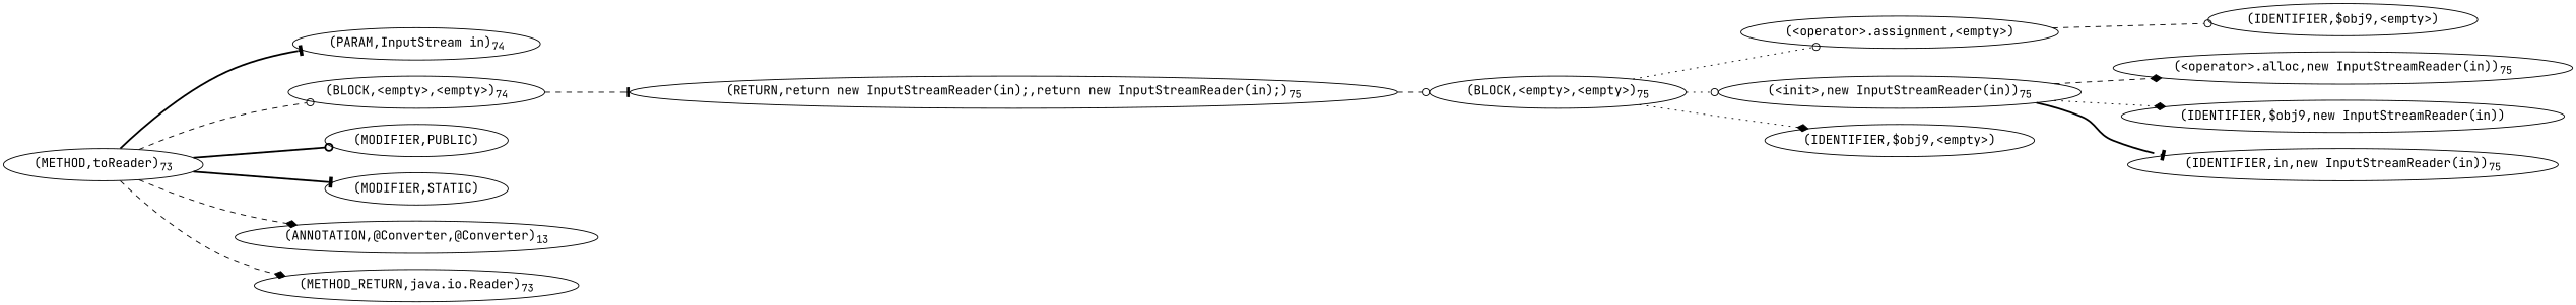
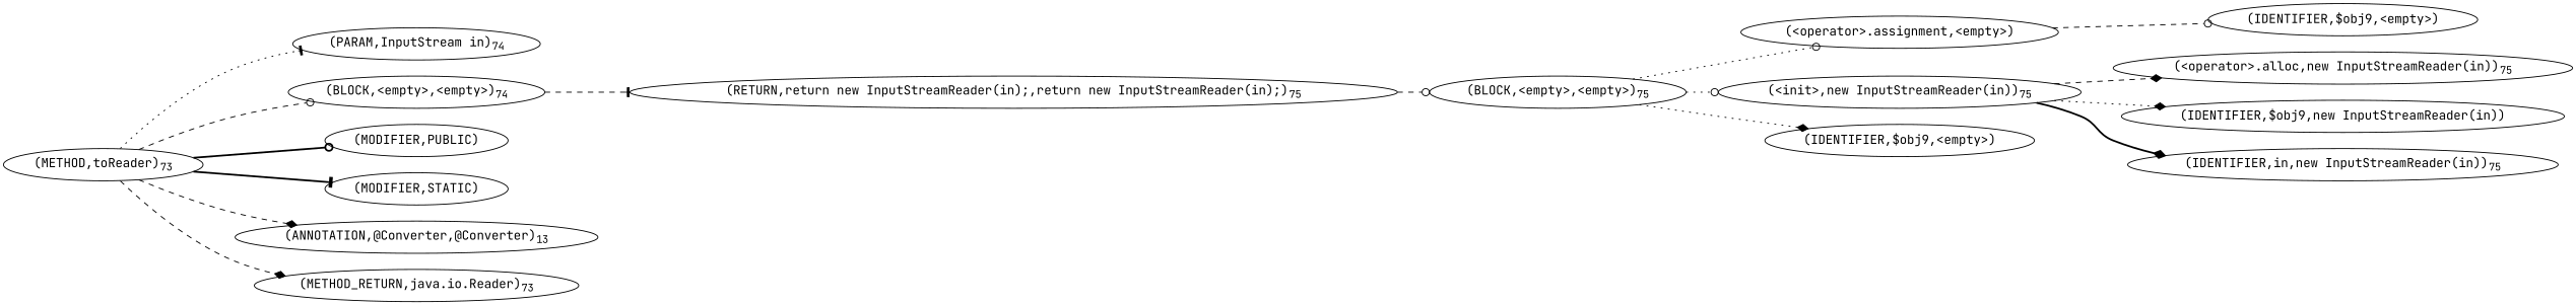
  digraph {
    fontname="JetBrains Mono"
    rankdir=LR
    node [fontname="JetBrains Mono"]
    edge [arrowhead=odot fontname="JetBrains Mono" style=dashed]
    n1 [label=<(METHOD,toReader)<SUB>73</SUB>>]
    n2 [label=<(PARAM,InputStream in)<SUB>74</SUB>>]
    n3 [label=<(BLOCK,&lt;empty&gt;,&lt;empty&gt;)<SUB>74</SUB>>]
    n4 [label=<(MODIFIER,PUBLIC)>]
    n5 [label=<(MODIFIER,STATIC)>]
    n6 [label=<(ANNOTATION,@Converter,@Converter)<SUB>13</SUB>>]
    n7 [label=<(METHOD_RETURN,java.io.Reader)<SUB>73</SUB>>]
    n8 [label=<(RETURN,return new InputStreamReader(in);,return new InputStreamReader(in);)<SUB>75</SUB>>]
    n9 [label=<(BLOCK,&lt;empty&gt;,&lt;empty&gt;)<SUB>75</SUB>>]
    n10 [label=<(&lt;operator&gt;.assignment,&lt;empty&gt;)>]
    n11 [label=<(&lt;init&gt;,new InputStreamReader(in))<SUB>75</SUB>>]
    n12 [label=<(IDENTIFIER,$obj9,&lt;empty&gt;)>]
    n13 [label=<(IDENTIFIER,$obj9,&lt;empty&gt;)>]
    n14 [label=<(&lt;operator&gt;.alloc,new InputStreamReader(in))<SUB>75</SUB>>]
    n15 [label=<(IDENTIFIER,$obj9,new InputStreamReader(in))>]
    n16 [label=<(IDENTIFIER,in,new InputStreamReader(in))<SUB>75</SUB>>]
-   n1 -> n2 [arrowhead=tee style=bold]
+   n1 -> n2 [arrowhead=tee style=dotted]
    n1 -> n3
    n1 -> n4 [style=bold]
    n1 -> n5 [arrowhead=tee style=bold]
    n1 -> n6 [arrowhead=diamond]
    n1 -> n7 [arrowhead=diamond]
    n3 -> n8 [arrowhead=tee]
    n8 -> n9
    n9 -> n10 [style=dotted]
    n9 -> n11 [style=dotted]
    n9 -> n12 [arrowhead=diamond style=dotted]
    n10 -> n13
    n11 -> n14 [arrowhead=diamond]
    n11 -> n15 [arrowhead=diamond style=dotted]
-   n11 -> n16 [arrowhead=tee style=bold]
+   n11 -> n16 [arrowhead=diamond style=bold]
  }
